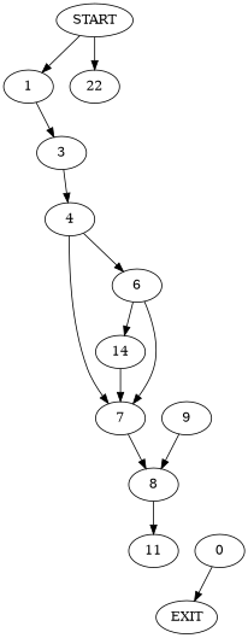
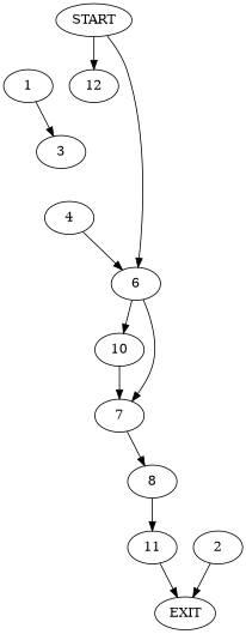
  digraph {
    n1 [label=START]
    1
-   12 [label=22]
+   12
    3
    n5 [label=EXIT]
-   2 [label=0]
+   2
    4
    6
    7
-   10 [label=14]
+   10
    8
    11
-   9
-   n1 -> 1
+   n1 -> 6
    n1 -> 12
    1 -> 3
-   3 -> 4
    2 -> n5
    4 -> 6
-   4 -> 7
    6 -> 7
    6 -> 10
    7 -> 8
    10 -> 7
    8 -> 11
-   9 -> 8
+   11 -> n5
  }
